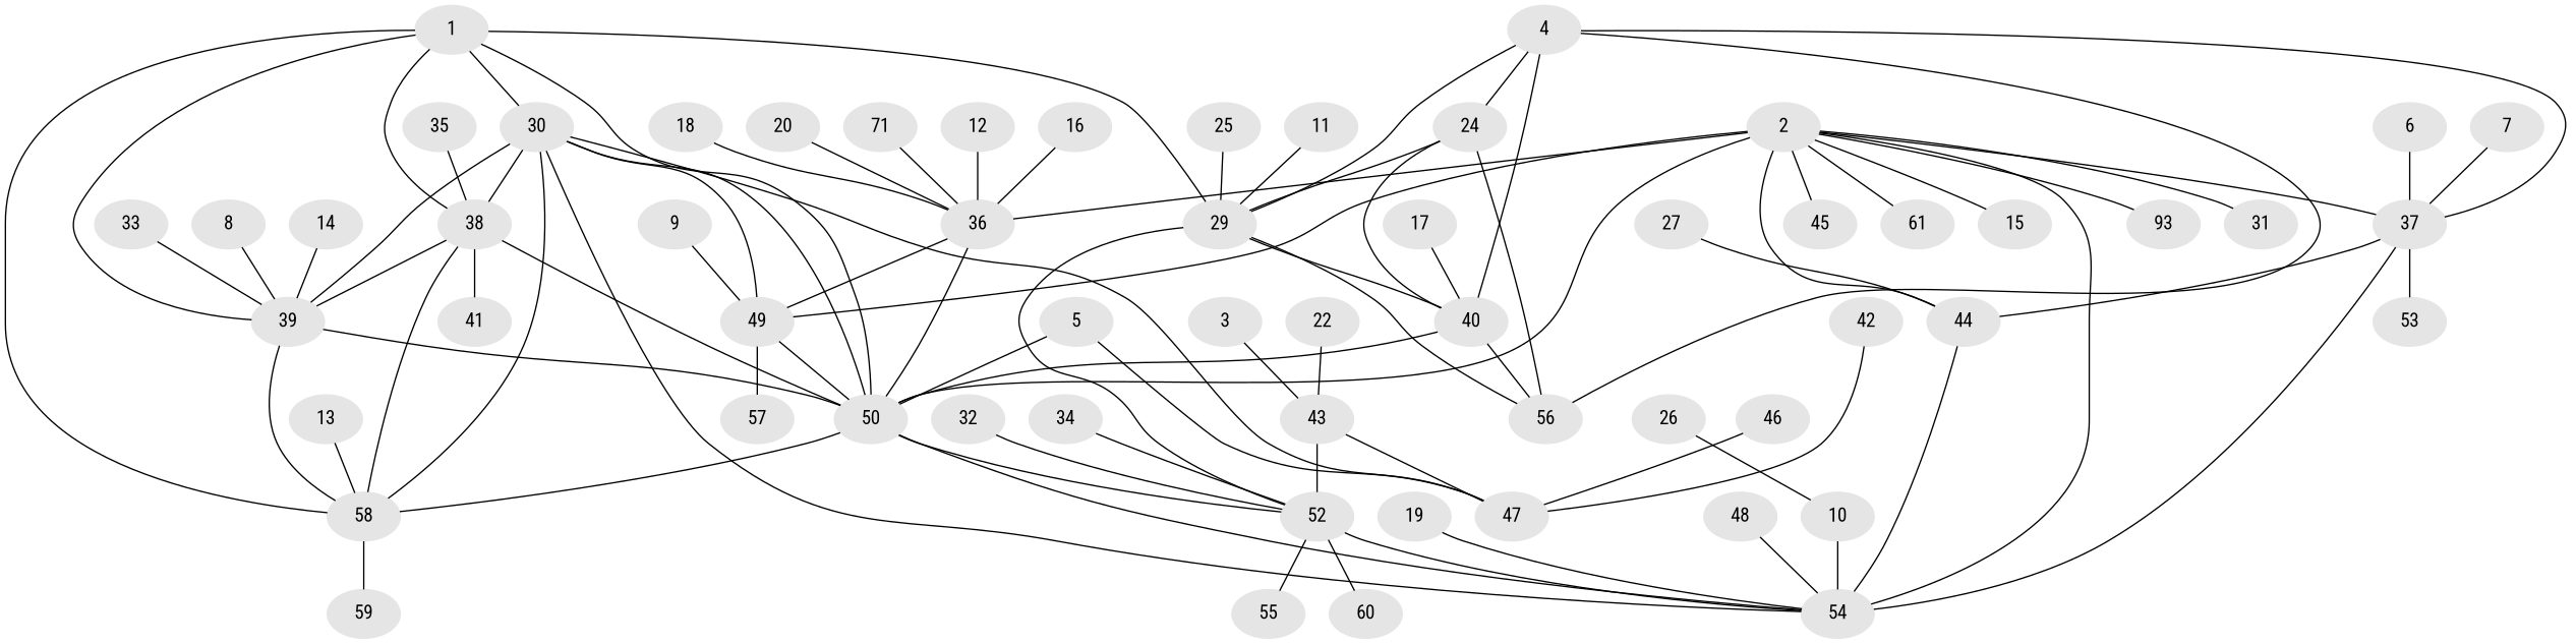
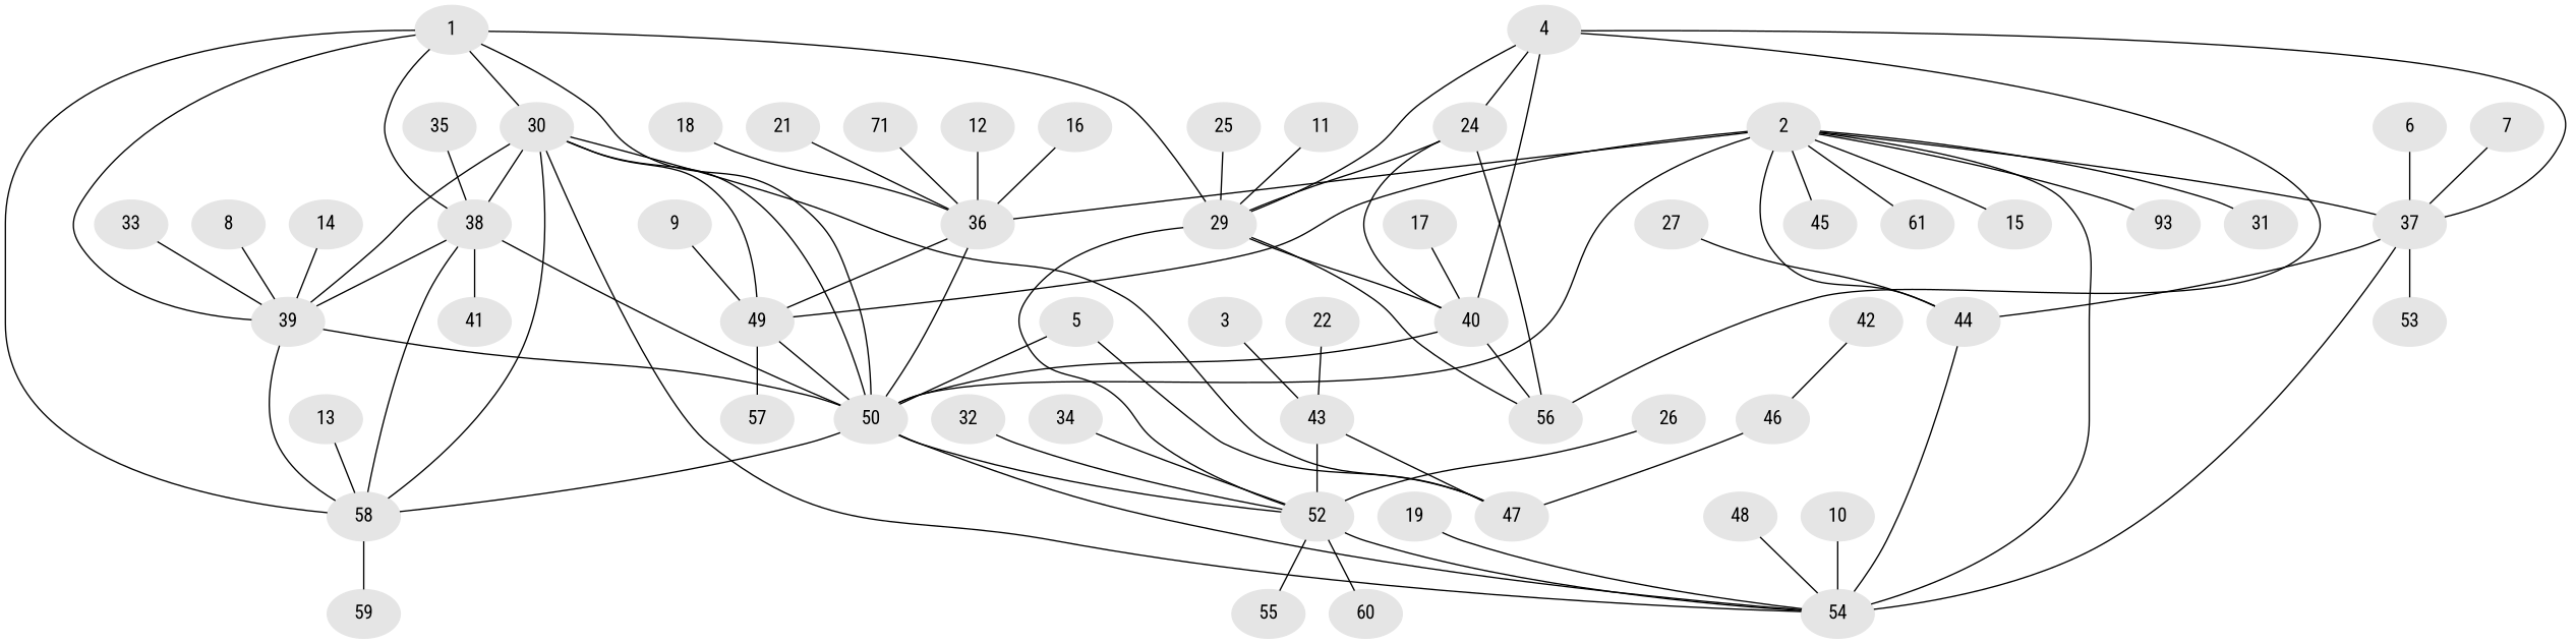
  graph {
    fontname="Roboto Condensed"
    node [color=gray90 fontname="Roboto Condensed" style=filled]
    edge [fontname="Roboto Condensed" weight=1.0]
    1
    29
    30
    38
    39
    50
    58
    40
    56
    52
    49
    54
    47
    41
    59
    2
    15
    n18 [label=93]
    31
    36
    37
    44
    45
    n24 [label=61]
    53
    57
    3
    43
    4
    24
    5
    6
    7
    8
    9
    10
    11
    12
    13
    14
    16
    17
    18
    19
-   20
+   20 [label=21]
    n46 [label=71]
    22
    25
    26
    55
    60
    27
    32
    33
    34
    35
    42
    46
    48
    1 -- 29
    1 -- 30
    1 -- 38
    1 -- 39
    1 -- 50
    1 -- 58
    29 -- 40
    29 -- 56
    29 -- 52
    30 -- 38
    30 -- 39
    30 -- 50
    30 -- 58
    30 -- 49
    30 -- 54
    30 -- 47
    38 -- 39
    38 -- 50
    38 -- 58
    38 -- 41
    39 -- 50
    39 -- 58
    50 -- 58
    50 -- 52
    50 -- 54
    58 -- 59
    40 -- 50
    40 -- 56
    52 -- 54
    52 -- 55
    52 -- 60
    49 -- 50 [weight=2.0]
    49 -- 57
    2 -- 50 [weight=4.0]
    2 -- 49 [weight=2.0]
    2 -- 54 [weight=3.0]
    2 -- 15
    2 -- n18
    2 -- 31
    2 -- 36 [weight=2.0]
    2 -- 37 [weight=3.0]
    2 -- 44 [weight=3.0]
    2 -- 45
    2 -- n24
    36 -- 50 [weight=2.0]
    36 -- 49
    37 -- 54
    37 -- 44
    37 -- 53
    44 -- 54
    3 -- 43
    43 -- 52 [weight=6.0]
    43 -- 47 [weight=2.0]
    4 -- 29 [weight=2.0]
    4 -- 40 [weight=2.0]
    4 -- 56 [weight=2.0]
    4 -- 37
    4 -- 24 [weight=2.0]
    24 -- 29
    24 -- 40
    24 -- 56
    5 -- 50
    5 -- 47
    6 -- 37
    7 -- 37
    8 -- 39
    9 -- 49
    10 -- 54
    11 -- 29
    12 -- 36
    13 -- 58
    14 -- 39
    16 -- 36
    17 -- 40
    18 -- 36
    19 -- 54
    20 -- 36
    n46 -- 36
    22 -- 43
    25 -- 29
-   26 -- 10
+   26 -- 52
    27 -- 44
    32 -- 52
    33 -- 39
    34 -- 52
    35 -- 38
-   42 -- 47
+   42 -- 46
    46 -- 47
    48 -- 54
  }
